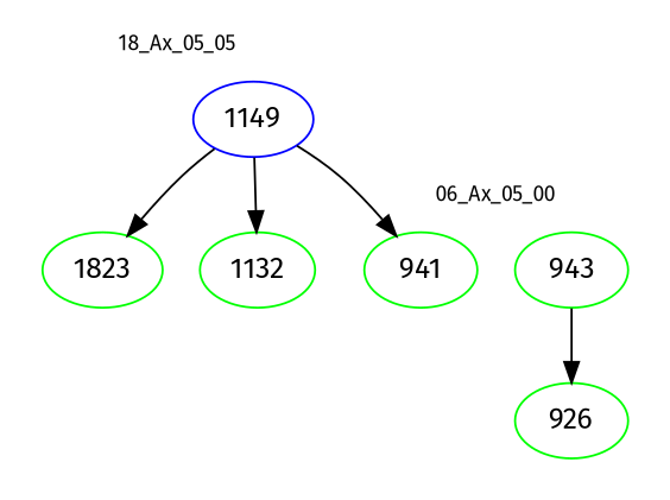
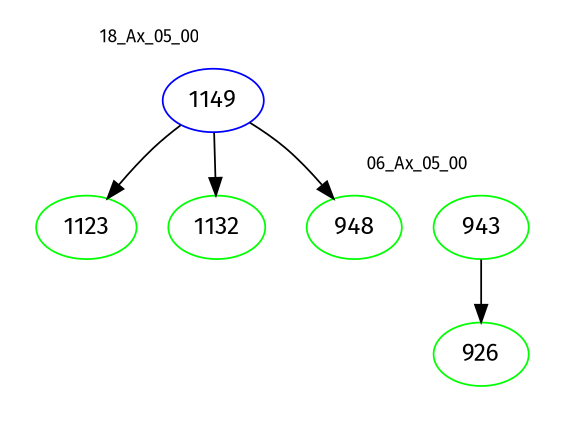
  digraph {
    fontname="Fira Sans"
    node [color=green fontname="Fira Sans"]
    edge [color=black fontname="Fira Sans"]
    n1 [label=943]
    n2 [label=926]
-   n3 [label=941]
+   n3 [label=948]
    n4 [color=blue label=1149]
-   n5 [label=1823]
+   n5 [label=1123]
    n6 [label=1132]
    subgraph cluster_1 {
      color=white
      fontsize=10
      label="06_Ax_05_00"
      n1
      n2
      n3
    }
    subgraph cluster_2 {
      color=white
      fontsize=10
-     label="18_Ax_05_05"
+     label="18_Ax_05_00"
      n4
      n5
      n6
    }
    n1 -> n2
    n4 -> n3
    n4 -> n5
    n4 -> n6
  }
